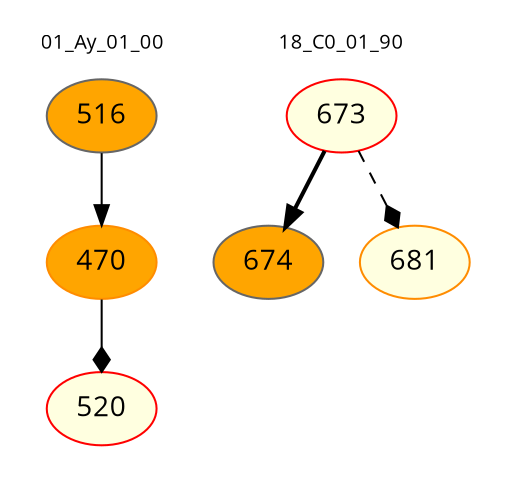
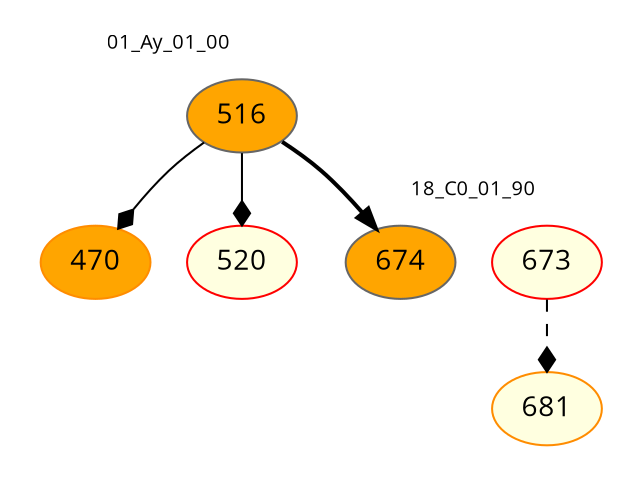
  digraph {
    fontname="Open Sans"
    node [color=gray40 fillcolor=orange fontname="Open Sans" style=filled]
    edge [arrowhead=normal color=black fontname="Open Sans" style=solid]
    n1 [label=516]
    n2 [color=darkorange label=470]
    n3 [color=red fillcolor=lightyellow label=520]
    n4 [color=red fillcolor=lightyellow label=673]
    n5 [label=674]
    n6 [color=darkorange fillcolor=lightyellow label=681]
    subgraph cluster_1 {
      color=white
      fontsize=10
      label="01_Ay_01_00"
      n1
      n2
      n3
    }
    subgraph cluster_2 {
      color=white
      fontsize=10
      label="18_C0_01_90"
      n4
      n5
      n6
    }
-   n1 -> n2
-   n2 -> n3 [arrowhead=diamond]
-   n4 -> n5 [style=bold]
+   n1 -> n2 [arrowhead=diamond]
+   n1 -> n3 [arrowhead=diamond]
+   n1 -> n5 [style=bold]
    n4 -> n6 [arrowhead=diamond style=dashed]
  }
